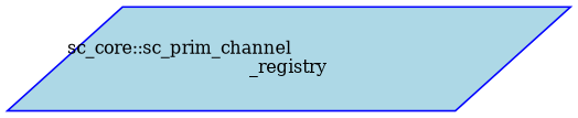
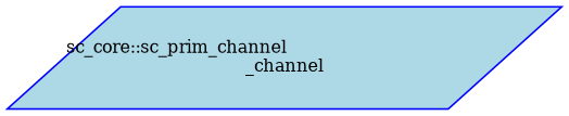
  digraph {
    rankdir=LR
    fontname="DejaVu Serif"
-   n1 [color=blue fillcolor=lightblue fontname="DejaVu Serif" fontsize=10 height=0.2 label="sc_core::sc_prim_channel\l_registry" shape=parallelogram style=filled width=0.4]
+   n1 [color=blue fillcolor=lightblue fontname="DejaVu Serif" fontsize=10 height=0.2 label="sc_core::sc_prim_channel\l_channel" shape=parallelogram style=filled width=0.4]
  }
